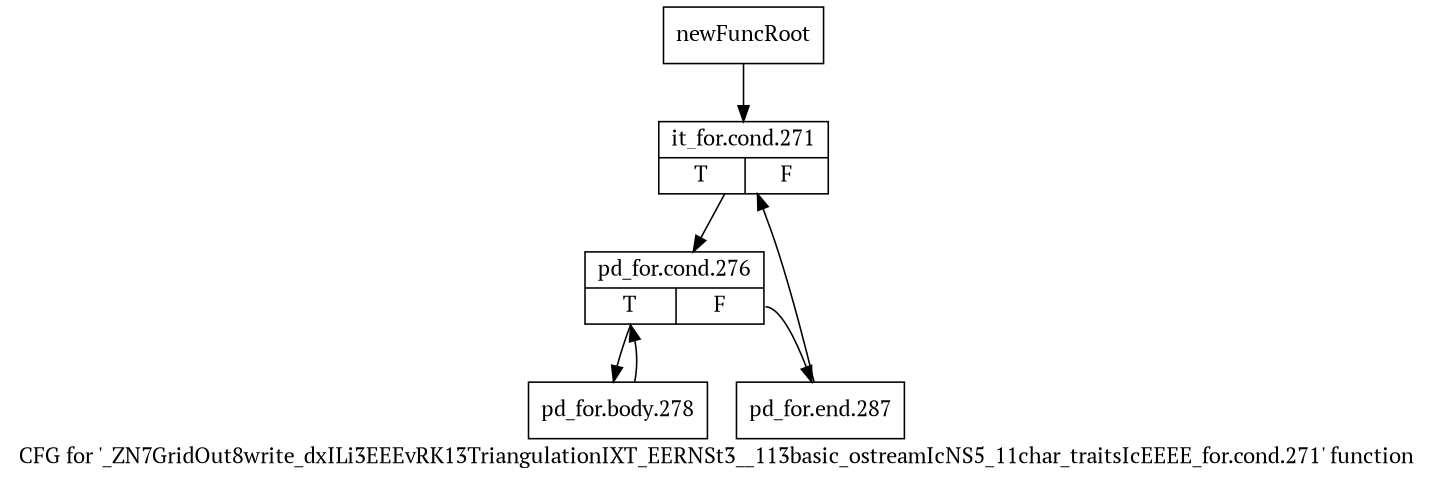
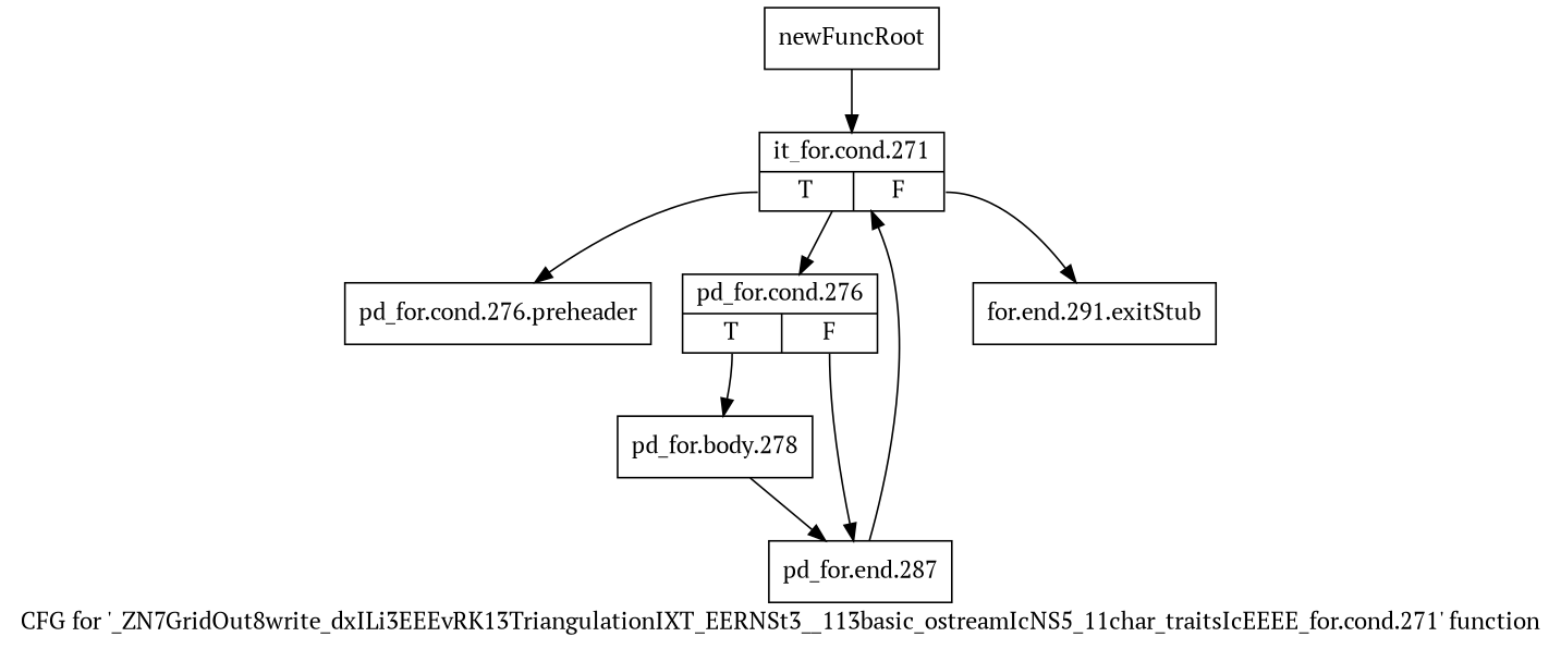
  digraph {
    fontname="PT Serif"
    label="CFG for '_ZN7GridOut8write_dxILi3EEEvRK13TriangulationIXT_EERNSt3__113basic_ostreamIcNS5_11char_traitsIcEEEE_for.cond.271' function"
    node [fontname="PT Serif" shape=record]
    edge [fontname="PT Serif"]
    n1 [label="{newFuncRoot}"]
    n2 [label="{it_for.cond.271|{<s0>T|<s1>F}}"]
+   n3 [label="{for.end.291.exitStub}"]
+   n4 [label="{pd_for.cond.276.preheader}"]
    n5 [label="{pd_for.cond.276|{<s0>T|<s1>F}}"]
    n6 [label="{pd_for.body.278}"]
    n7 [label="{pd_for.end.287}"]
    n1 -> n2
+   n2 -> n3 [tailport=s1]
+   n2 -> n4 [tailport=s0]
    n2 -> n5
    n5 -> n6 [tailport=s0]
    n5 -> n7 [tailport=s1]
-   n6 -> n5
+   n6 -> n7
    n7 -> n2
  }
